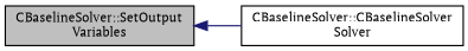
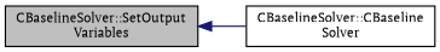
  digraph {
    rankdir=LR
    fontname="PT Serif"
    node [color=black fontname="PT Serif" fontsize=10 shape=record style=filled]
    n1 [fillcolor=grey75 fontcolor=black height=0.2 label="CBaselineSolver::SetOutput\lVariables" width=0.4]
-   n2 [fillcolor=white height=0.2 label="CBaselineSolver::CBaselineSolver\lSolver" width=0.4]
+   n2 [fillcolor=white height=0.2 label="CBaselineSolver::CBaseline\lSolver" width=0.4]
    n1 -> n2 [color=midnightblue dir=back fontname="PT Serif" fontsize=10 labelfontname=Helvetica labelfontsize=10 style=solid]
  }
